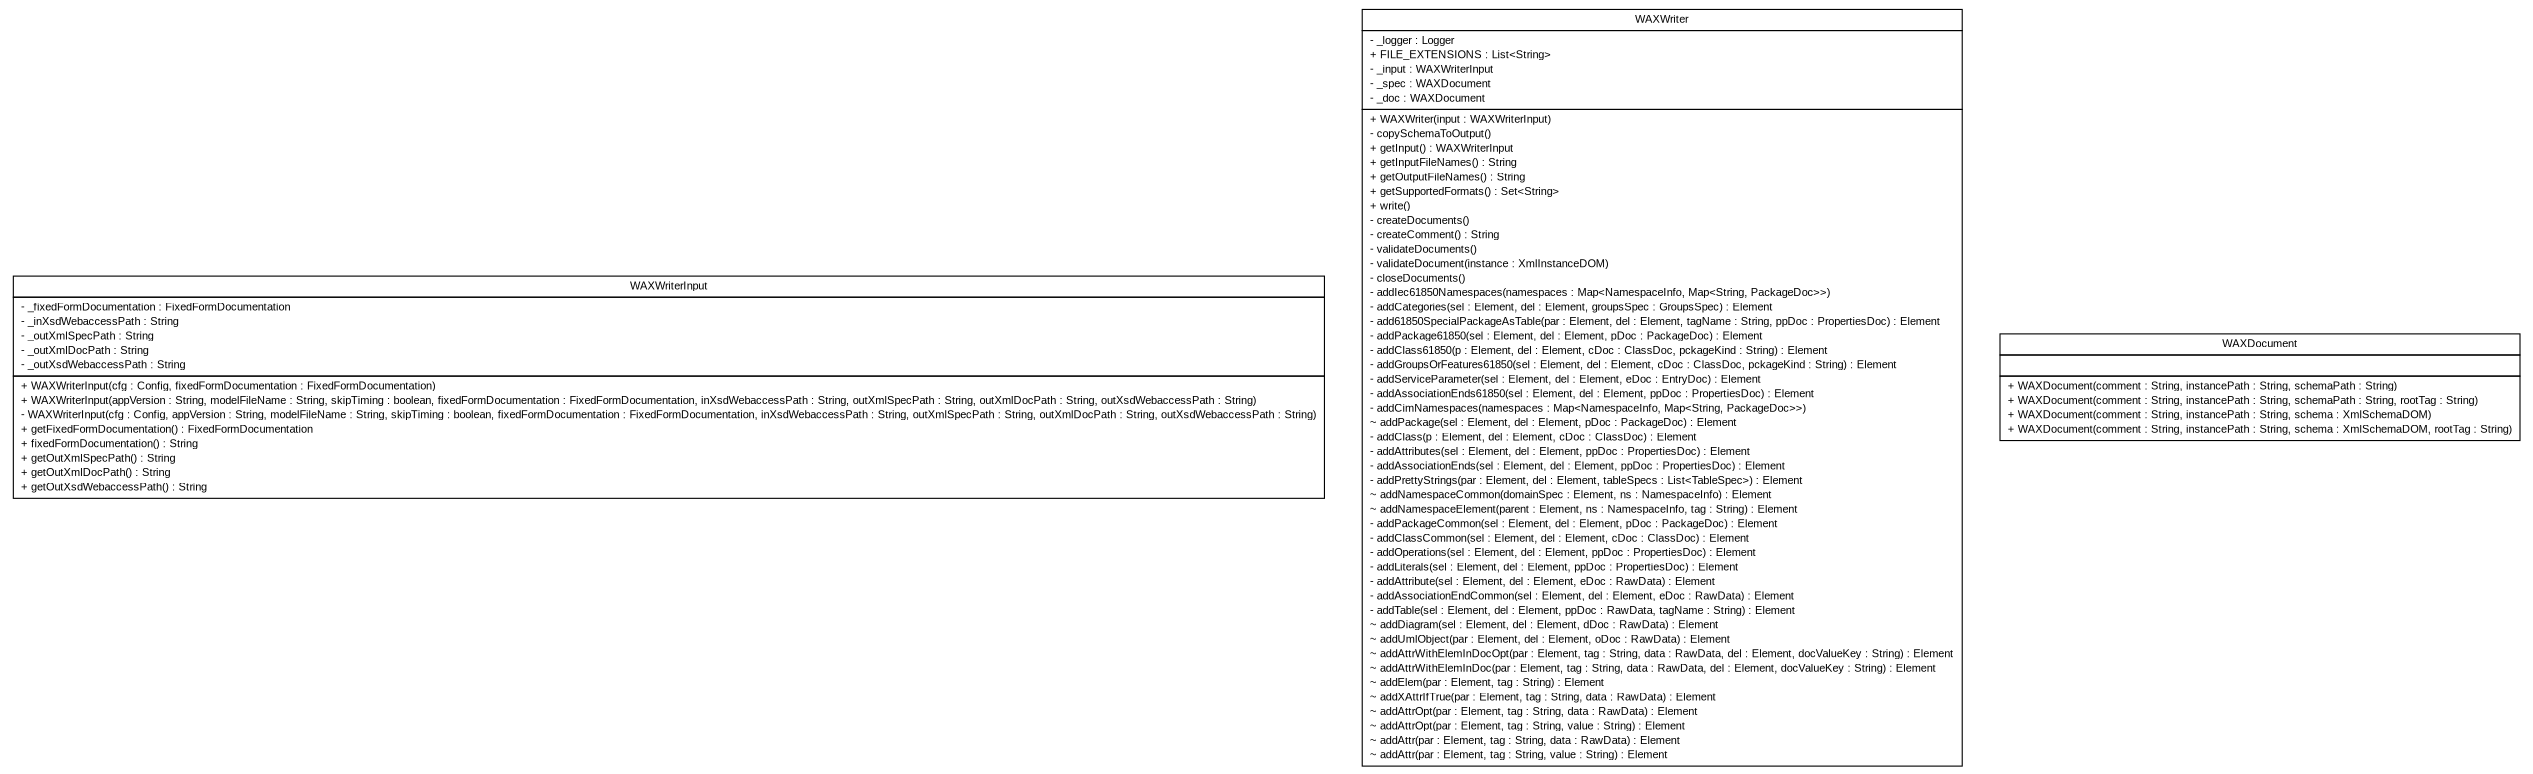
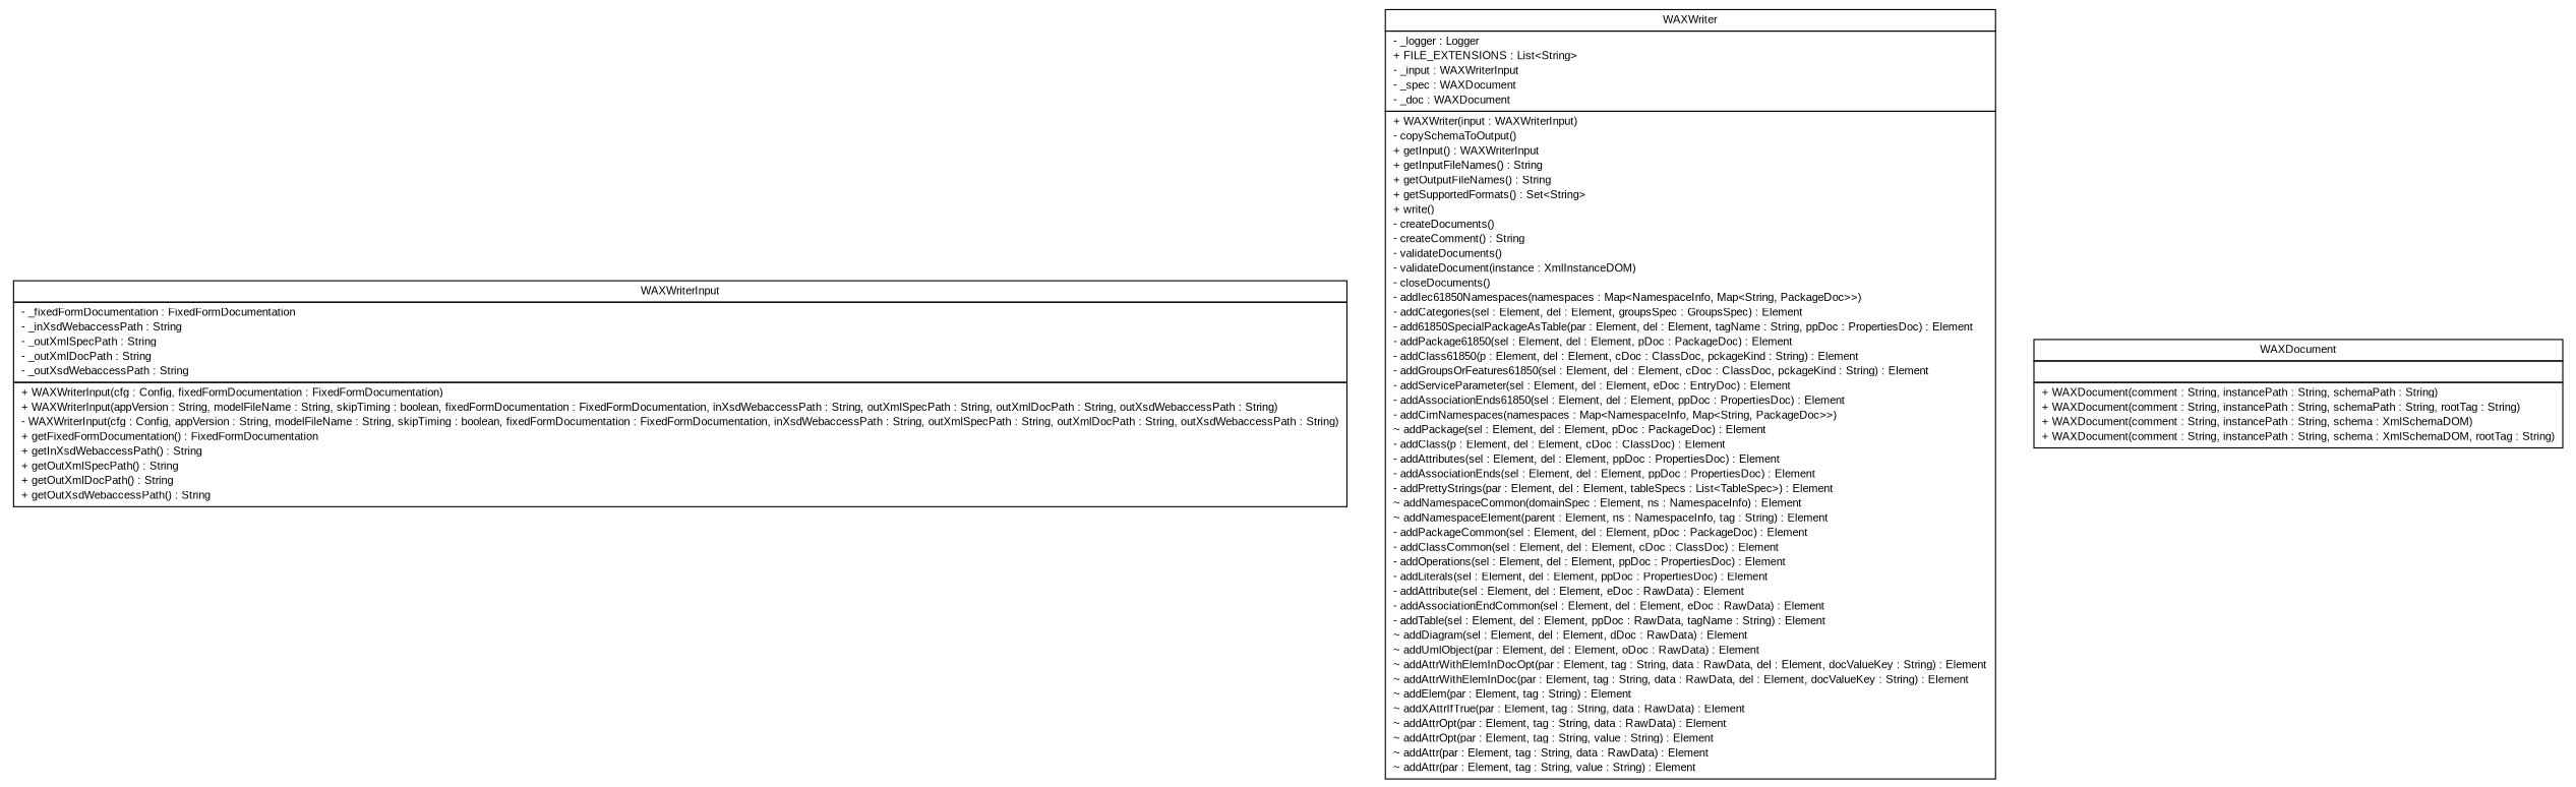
  digraph {
    nodesep=0.25
    ranksep=0.5
    node [fontcolor=black fontname=arial fontsize=10.0 shape=plaintext]
-   n1 [label=<<table title="org.tanjakostic.jcleancim.docgen.writer.xml.WAXWriterInput" border="0" cellborder="1" cellspacing="0" cellpadding="2" port="p" href="./WAXWriterInput.html"> 		<tr><td><table border="0" cellspacing="0" cellpadding="1"> <tr><td align="center" balign="center"> WAXWriterInput </td></tr> 		</table></td></tr> 		<tr><td><table border="0" cellspacing="0" cellpadding="1"> <tr><td align="left" balign="left"> - _fixedFormDocumentation : FixedFormDocumentation </td></tr> <tr><td align="left" balign="left"> - _inXsdWebaccessPath : String </td></tr> <tr><td align="left" balign="left"> - _outXmlSpecPath : String </td></tr> <tr><td align="left" balign="left"> - _outXmlDocPath : String </td></tr> <tr><td align="left" balign="left"> - _outXsdWebaccessPath : String </td></tr> 		</table></td></tr> 		<tr><td><table border="0" cellspacing="0" cellpadding="1"> <tr><td align="left" balign="left"> + WAXWriterInput(cfg : Config, fixedFormDocumentation : FixedFormDocumentation) </td></tr> <tr><td align="left" balign="left"> + WAXWriterInput(appVersion : String, modelFileName : String, skipTiming : boolean, fixedFormDocumentation : FixedFormDocumentation, inXsdWebaccessPath : String, outXmlSpecPath : String, outXmlDocPath : String, outXsdWebaccessPath : String) </td></tr> <tr><td align="left" balign="left"> - WAXWriterInput(cfg : Config, appVersion : String, modelFileName : String, skipTiming : boolean, fixedFormDocumentation : FixedFormDocumentation, inXsdWebaccessPath : String, outXmlSpecPath : String, outXmlDocPath : String, outXsdWebaccessPath : String) </td></tr> <tr><td align="left" balign="left"> + getFixedFormDocumentation() : FixedFormDocumentation </td></tr> <tr><td align="left" balign="left"> + fixedFormDocumentation() : String </td></tr> <tr><td align="left" balign="left"> + getOutXmlSpecPath() : String </td></tr> <tr><td align="left" balign="left"> + getOutXmlDocPath() : String </td></tr> <tr><td align="left" balign="left"> + getOutXsdWebaccessPath() : String </td></tr> 		</table></td></tr> 		</table>>]
+   n1 [label=<<table title="org.tanjakostic.jcleancim.docgen.writer.xml.WAXWriterInput" border="0" cellborder="1" cellspacing="0" cellpadding="2" port="p" href="./WAXWriterInput.html"> 		<tr><td><table border="0" cellspacing="0" cellpadding="1"> <tr><td align="center" balign="center"> WAXWriterInput </td></tr> 		</table></td></tr> 		<tr><td><table border="0" cellspacing="0" cellpadding="1"> <tr><td align="left" balign="left"> - _fixedFormDocumentation : FixedFormDocumentation </td></tr> <tr><td align="left" balign="left"> - _inXsdWebaccessPath : String </td></tr> <tr><td align="left" balign="left"> - _outXmlSpecPath : String </td></tr> <tr><td align="left" balign="left"> - _outXmlDocPath : String </td></tr> <tr><td align="left" balign="left"> - _outXsdWebaccessPath : String </td></tr> 		</table></td></tr> 		<tr><td><table border="0" cellspacing="0" cellpadding="1"> <tr><td align="left" balign="left"> + WAXWriterInput(cfg : Config, fixedFormDocumentation : FixedFormDocumentation) </td></tr> <tr><td align="left" balign="left"> + WAXWriterInput(appVersion : String, modelFileName : String, skipTiming : boolean, fixedFormDocumentation : FixedFormDocumentation, inXsdWebaccessPath : String, outXmlSpecPath : String, outXmlDocPath : String, outXsdWebaccessPath : String) </td></tr> <tr><td align="left" balign="left"> - WAXWriterInput(cfg : Config, appVersion : String, modelFileName : String, skipTiming : boolean, fixedFormDocumentation : FixedFormDocumentation, inXsdWebaccessPath : String, outXmlSpecPath : String, outXmlDocPath : String, outXsdWebaccessPath : String) </td></tr> <tr><td align="left" balign="left"> + getFixedFormDocumentation() : FixedFormDocumentation </td></tr> <tr><td align="left" balign="left"> + getInXsdWebaccessPath() : String </td></tr> <tr><td align="left" balign="left"> + getOutXmlSpecPath() : String </td></tr> <tr><td align="left" balign="left"> + getOutXmlDocPath() : String </td></tr> <tr><td align="left" balign="left"> + getOutXsdWebaccessPath() : String </td></tr> 		</table></td></tr> 		</table>>]
    n2 [label=<<table title="org.tanjakostic.jcleancim.docgen.writer.xml.WAXWriter" border="0" cellborder="1" cellspacing="0" cellpadding="2" port="p" href="./WAXWriter.html"> 		<tr><td><table border="0" cellspacing="0" cellpadding="1"> <tr><td align="center" balign="center"> WAXWriter </td></tr> 		</table></td></tr> 		<tr><td><table border="0" cellspacing="0" cellpadding="1"> <tr><td align="left" balign="left"> - _logger : Logger </td></tr> <tr><td align="left" balign="left"> + FILE_EXTENSIONS : List&lt;String&gt; </td></tr> <tr><td align="left" balign="left"> - _input : WAXWriterInput </td></tr> <tr><td align="left" balign="left"> - _spec : WAXDocument </td></tr> <tr><td align="left" balign="left"> - _doc : WAXDocument </td></tr> 		</table></td></tr> 		<tr><td><table border="0" cellspacing="0" cellpadding="1"> <tr><td align="left" balign="left"> + WAXWriter(input : WAXWriterInput) </td></tr> <tr><td align="left" balign="left"> - copySchemaToOutput() </td></tr> <tr><td align="left" balign="left"> + getInput() : WAXWriterInput </td></tr> <tr><td align="left" balign="left"> + getInputFileNames() : String </td></tr> <tr><td align="left" balign="left"> + getOutputFileNames() : String </td></tr> <tr><td align="left" balign="left"> + getSupportedFormats() : Set&lt;String&gt; </td></tr> <tr><td align="left" balign="left"> + write() </td></tr> <tr><td align="left" balign="left"> - createDocuments() </td></tr> <tr><td align="left" balign="left"> - createComment() : String </td></tr> <tr><td align="left" balign="left"> - validateDocuments() </td></tr> <tr><td align="left" balign="left"> - validateDocument(instance : XmlInstanceDOM) </td></tr> <tr><td align="left" balign="left"> - closeDocuments() </td></tr> <tr><td align="left" balign="left"> - addIec61850Namespaces(namespaces : Map&lt;NamespaceInfo, Map&lt;String, PackageDoc&gt;&gt;) </td></tr> <tr><td align="left" balign="left"> - addCategories(sel : Element, del : Element, groupsSpec : GroupsSpec) : Element </td></tr> <tr><td align="left" balign="left"> - add61850SpecialPackageAsTable(par : Element, del : Element, tagName : String, ppDoc : PropertiesDoc) : Element </td></tr> <tr><td align="left" balign="left"> - addPackage61850(sel : Element, del : Element, pDoc : PackageDoc) : Element </td></tr> <tr><td align="left" balign="left"> - addClass61850(p : Element, del : Element, cDoc : ClassDoc, pckageKind : String) : Element </td></tr> <tr><td align="left" balign="left"> - addGroupsOrFeatures61850(sel : Element, del : Element, cDoc : ClassDoc, pckageKind : String) : Element </td></tr> <tr><td align="left" balign="left"> - addServiceParameter(sel : Element, del : Element, eDoc : EntryDoc) : Element </td></tr> <tr><td align="left" balign="left"> - addAssociationEnds61850(sel : Element, del : Element, ppDoc : PropertiesDoc) : Element </td></tr> <tr><td align="left" balign="left"> - addCimNamespaces(namespaces : Map&lt;NamespaceInfo, Map&lt;String, PackageDoc&gt;&gt;) </td></tr> <tr><td align="left" balign="left"> ~ addPackage(sel : Element, del : Element, pDoc : PackageDoc) : Element </td></tr> <tr><td align="left" balign="left"> - addClass(p : Element, del : Element, cDoc : ClassDoc) : Element </td></tr> <tr><td align="left" balign="left"> - addAttributes(sel : Element, del : Element, ppDoc : PropertiesDoc) : Element </td></tr> <tr><td align="left" balign="left"> - addAssociationEnds(sel : Element, del : Element, ppDoc : PropertiesDoc) : Element </td></tr> <tr><td align="left" balign="left"> - addPrettyStrings(par : Element, del : Element, tableSpecs : List&lt;TableSpec&gt;) : Element </td></tr> <tr><td align="left" balign="left"> ~ addNamespaceCommon(domainSpec : Element, ns : NamespaceInfo) : Element </td></tr> <tr><td align="left" balign="left"> ~ addNamespaceElement(parent : Element, ns : NamespaceInfo, tag : String) : Element </td></tr> <tr><td align="left" balign="left"> - addPackageCommon(sel : Element, del : Element, pDoc : PackageDoc) : Element </td></tr> <tr><td align="left" balign="left"> - addClassCommon(sel : Element, del : Element, cDoc : ClassDoc) : Element </td></tr> <tr><td align="left" balign="left"> - addOperations(sel : Element, del : Element, ppDoc : PropertiesDoc) : Element </td></tr> <tr><td align="left" balign="left"> - addLiterals(sel : Element, del : Element, ppDoc : PropertiesDoc) : Element </td></tr> <tr><td align="left" balign="left"> - addAttribute(sel : Element, del : Element, eDoc : RawData) : Element </td></tr> <tr><td align="left" balign="left"> - addAssociationEndCommon(sel : Element, del : Element, eDoc : RawData) : Element </td></tr> <tr><td align="left" balign="left"> - addTable(sel : Element, del : Element, ppDoc : RawData, tagName : String) : Element </td></tr> <tr><td align="left" balign="left"> ~ addDiagram(sel : Element, del : Element, dDoc : RawData) : Element </td></tr> <tr><td align="left" balign="left"> ~ addUmlObject(par : Element, del : Element, oDoc : RawData) : Element </td></tr> <tr><td align="left" balign="left"> ~ addAttrWithElemInDocOpt(par : Element, tag : String, data : RawData, del : Element, docValueKey : String) : Element </td></tr> <tr><td align="left" balign="left"> ~ addAttrWithElemInDoc(par : Element, tag : String, data : RawData, del : Element, docValueKey : String) : Element </td></tr> <tr><td align="left" balign="left"> ~ addElem(par : Element, tag : String) : Element </td></tr> <tr><td align="left" balign="left"> ~ addXAttrIfTrue(par : Element, tag : String, data : RawData) : Element </td></tr> <tr><td align="left" balign="left"> ~ addAttrOpt(par : Element, tag : String, data : RawData) : Element </td></tr> <tr><td align="left" balign="left"> ~ addAttrOpt(par : Element, tag : String, value : String) : Element </td></tr> <tr><td align="left" balign="left"> ~ addAttr(par : Element, tag : String, data : RawData) : Element </td></tr> <tr><td align="left" balign="left"> ~ addAttr(par : Element, tag : String, value : String) : Element </td></tr> 		</table></td></tr> 		</table>>]
    n3 [label=<<table title="org.tanjakostic.jcleancim.docgen.writer.xml.WAXDocument" border="0" cellborder="1" cellspacing="0" cellpadding="2" port="p" href="./WAXDocument.html"> 		<tr><td><table border="0" cellspacing="0" cellpadding="1"> <tr><td align="center" balign="center"> WAXDocument </td></tr> 		</table></td></tr> 		<tr><td><table border="0" cellspacing="0" cellpadding="1"> <tr><td align="left" balign="left">  </td></tr> 		</table></td></tr> 		<tr><td><table border="0" cellspacing="0" cellpadding="1"> <tr><td align="left" balign="left"> + WAXDocument(comment : String, instancePath : String, schemaPath : String) </td></tr> <tr><td align="left" balign="left"> + WAXDocument(comment : String, instancePath : String, schemaPath : String, rootTag : String) </td></tr> <tr><td align="left" balign="left"> + WAXDocument(comment : String, instancePath : String, schema : XmlSchemaDOM) </td></tr> <tr><td align="left" balign="left"> + WAXDocument(comment : String, instancePath : String, schema : XmlSchemaDOM, rootTag : String) </td></tr> 		</table></td></tr> 		</table>>]
  }
